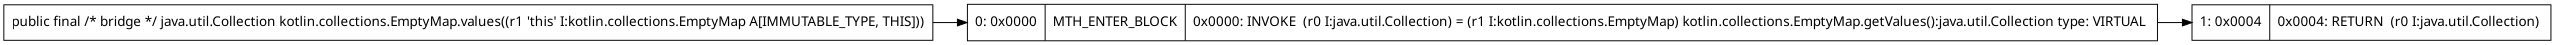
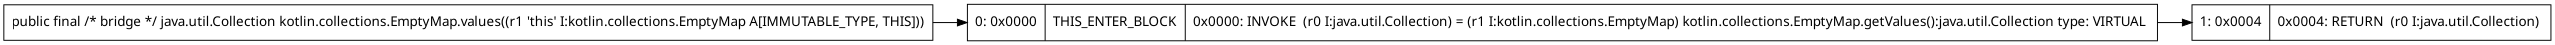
  digraph {
    rankdir=LR
    fontname="Noto Sans"
    node [shape=record fontname="Noto Sans"]
    edge [fontname="Noto Sans"]
-   n1 [label="{0\:\ 0x0000|MTH_ENTER_BLOCK\l|0x0000: INVOKE  (r0 I:java.util.Collection) = (r1 I:kotlin.collections.EmptyMap) kotlin.collections.EmptyMap.getValues():java.util.Collection type: VIRTUAL \l}"]
+   n1 [label="{0\:\ 0x0000|THIS_ENTER_BLOCK\l|0x0000: INVOKE  (r0 I:java.util.Collection) = (r1 I:kotlin.collections.EmptyMap) kotlin.collections.EmptyMap.getValues():java.util.Collection type: VIRTUAL \l}"]
    n2 [label="{1\:\ 0x0004|0x0004: RETURN  (r0 I:java.util.Collection) \l}"]
    n3 [label="{public final \/* bridge *\/ java.util.Collection kotlin.collections.EmptyMap.values((r1 'this' I:kotlin.collections.EmptyMap A[IMMUTABLE_TYPE, THIS])) }"]
    n1 -> n2
    n3 -> n1
  }
